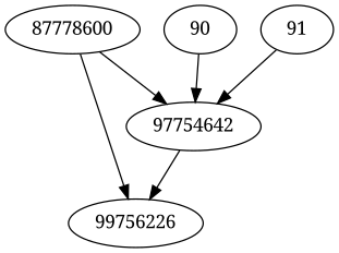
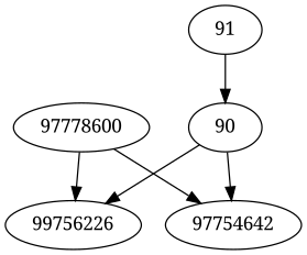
  strict digraph {
    fontname="Noto Serif"
    node [fontname="Noto Serif"]
    edge [fontname="Noto Serif"]
    n1 [label=99756226]
-   97778600 [label=87778600]
+   97778600
    97754642
    90
    91
    97778600 -> n1
    97778600 -> 97754642
-   97754642 -> n1
+   90 -> n1
    90 -> 97754642
-   91 -> 97754642
+   91 -> 90
  }
